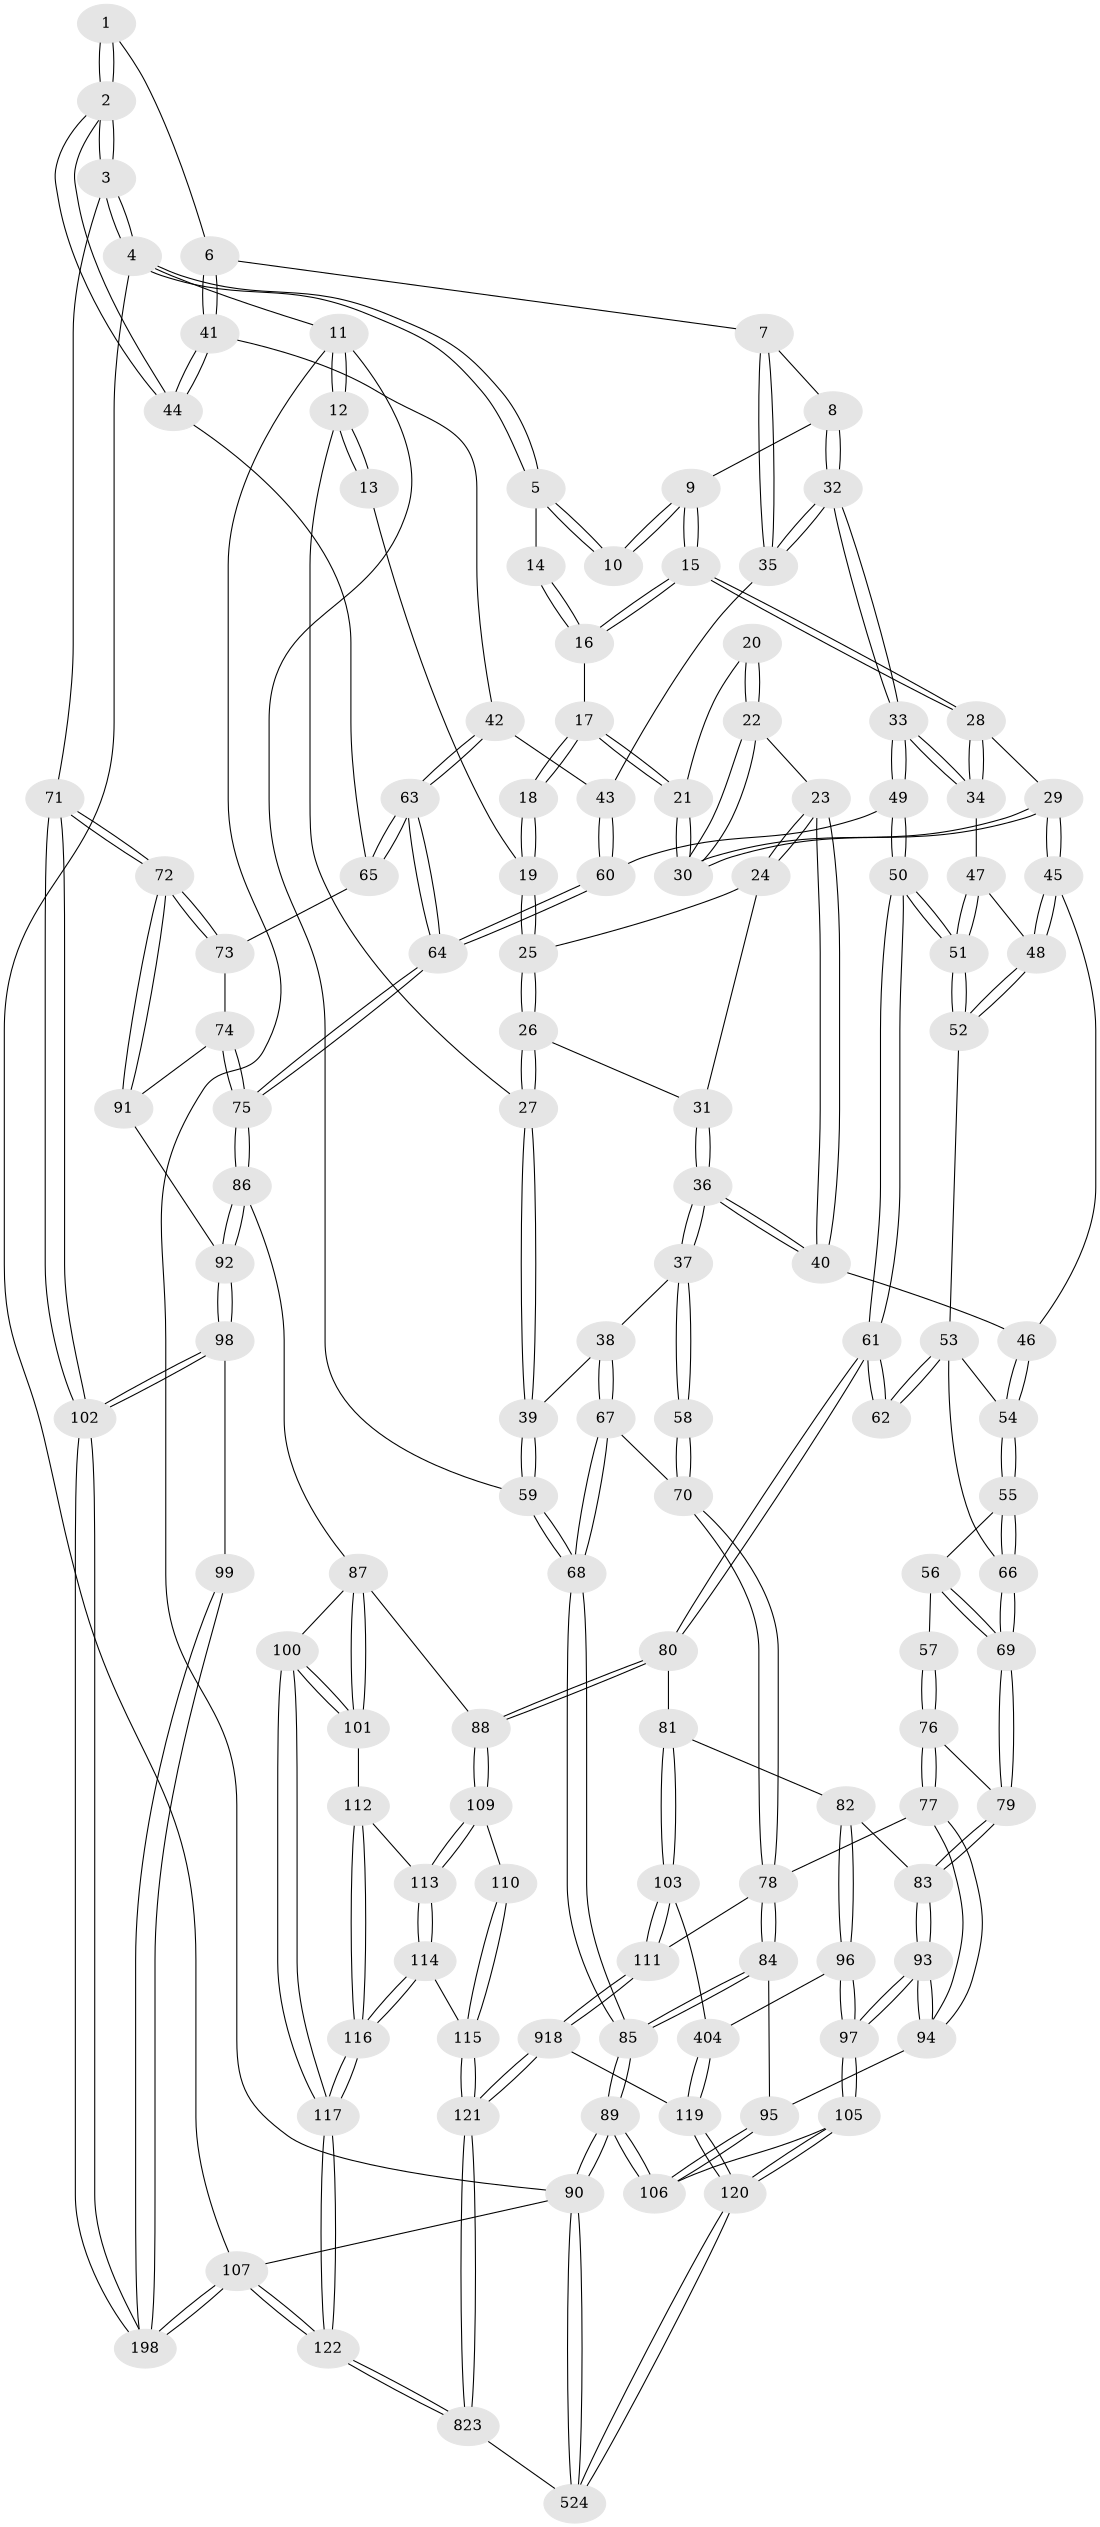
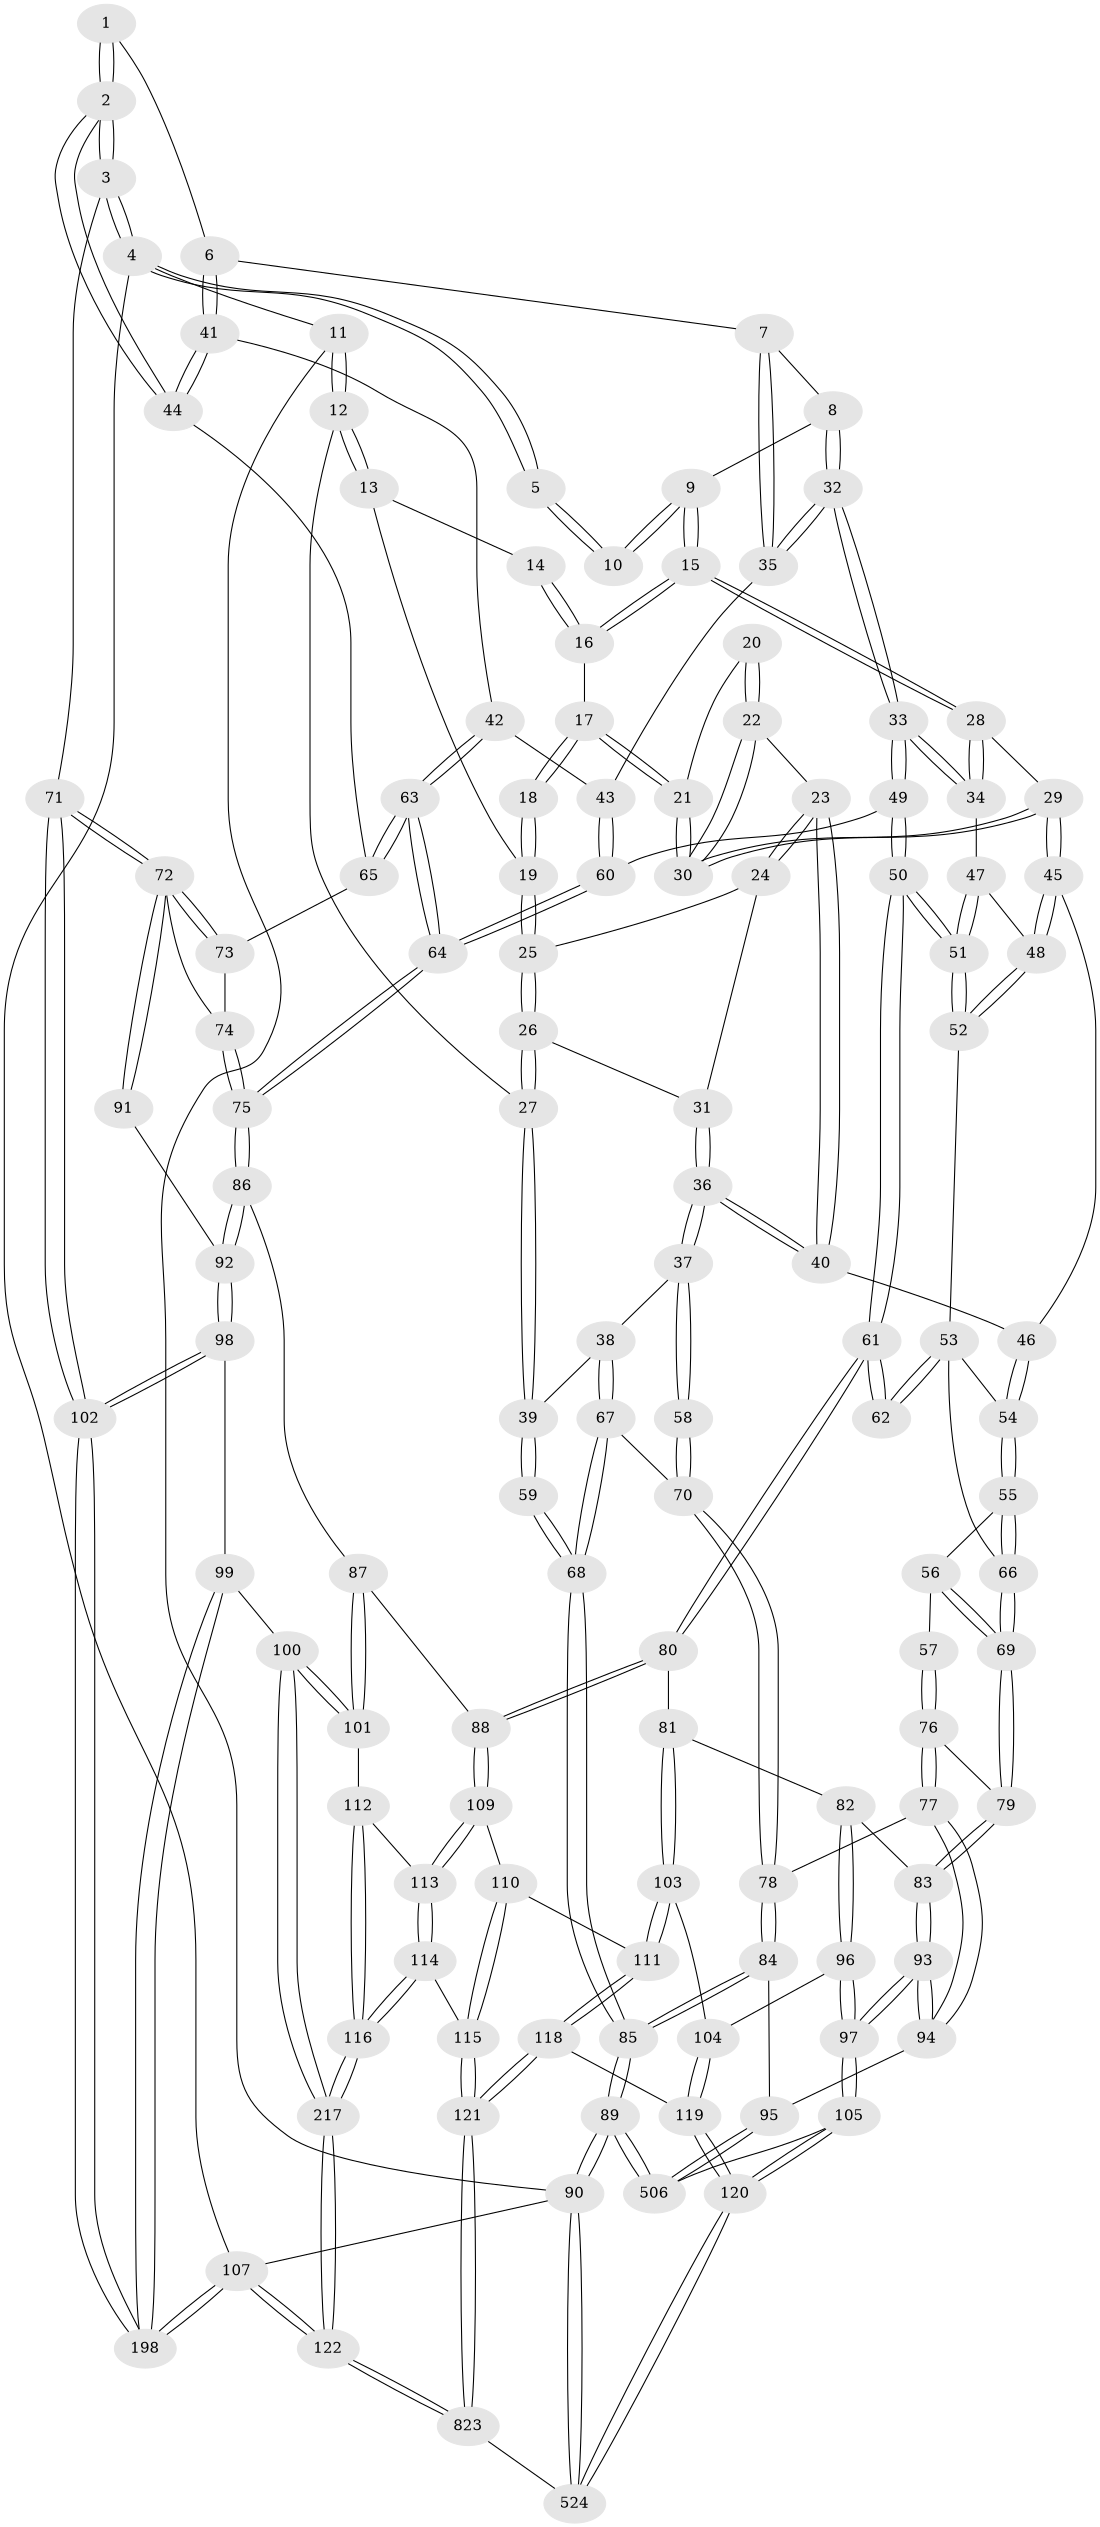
  graph {
    node [color=gray90 style=filled]
    1
    2
    6
    3
    44
    7
    41
    4
    71
    65
    5
    11
    107
    72
    102
    10
    12
    59
    90
    n20 [label=198]
    122
    8
    35
    42
    9
    32
    43
    15
    33
    16
    28
    13
    27
    68
    n35 [label=524]
    14
    19
    39
    25
    17
    29
    34
    18
    21
    30
    26
    20
    22
    23
    24
    40
    31
    46
    36
    45
    47
    48
    37
    49
    60
    50
    51
    38
    58
    67
    70
    54
    63
    64
    73
    52
    55
    53
    61
    62
    80
    66
    56
    57
    69
    76
    79
    77
    78
    85
    75
    81
    88
    86
    74
    89
    83
    84
    91
    92
    87
    94
    95
    93
    82
    103
    109
    96
-   104 [label=404]
+   104
    111
    97
-   106
+   106 [label=506]
    101
    98
    112
    110
    113
    99
    105
    119
    120
    100
-   117
+   117 [label=217]
    116
-   118 [label=918]
+   118
    n121 [label=823]
    115
    114
    121
    1 -- 2
    1 -- 2
    1 -- 6
    2 -- 3
    2 -- 3
    2 -- 44
    2 -- 44
    6 -- 7
    6 -- 41
    6 -- 41
    3 -- 4
    3 -- 4
    3 -- 71
    44 -- 65
    7 -- 8
    7 -- 35
    7 -- 35
    41 -- 44
    41 -- 44
    41 -- 42
    4 -- 5
    4 -- 5
    4 -- 11
    4 -- 107
    71 -- 72
    71 -- 72
    71 -- 102
    71 -- 102
    65 -- 73
    5 -- 10
    5 -- 10
    11 -- 12
    11 -- 12
-   11 -- 59
    11 -- 90
    107 -- n20
    107 -- n20
    107 -- 122
    107 -- 122
    72 -- 73
    72 -- 73
    72 -- 91
    72 -- 91
    102 -- n20
    102 -- n20
    12 -- 13
    12 -- 13
    12 -- 27
    59 -- 68
    59 -- 68
    90 -- 107
    90 -- n35
    90 -- n35
    122 -- n121
    122 -- n121
    8 -- 9
    8 -- 32
    8 -- 32
    35 -- 43
    42 -- 43
    42 -- 63
    42 -- 63
    9 -- 10
    9 -- 10
    9 -- 15
    9 -- 15
    32 -- 35
    32 -- 35
    32 -- 33
    32 -- 33
    43 -- 60
    43 -- 60
    15 -- 16
    15 -- 16
    15 -- 28
    15 -- 28
    33 -- 34
    33 -- 34
    33 -- 49
    33 -- 49
    16 -- 17
    28 -- 29
    28 -- 34
    28 -- 34
-   5 -- 14
+   13 -- 14
    13 -- 19
    27 -- 39
    27 -- 39
    68 -- 85
    68 -- 85
    14 -- 16
    14 -- 16
    19 -- 25
    19 -- 25
    39 -- 59
    39 -- 59
    25 -- 26
    25 -- 26
    17 -- 18
    17 -- 18
    17 -- 21
    17 -- 21
    29 -- 30
    29 -- 30
    29 -- 45
    29 -- 45
    34 -- 47
    18 -- 19
    18 -- 19
    21 -- 30
    21 -- 30
    26 -- 27
    26 -- 27
    26 -- 31
    20 -- 21
    20 -- 22
    20 -- 22
    22 -- 30
    22 -- 30
    22 -- 23
    23 -- 24
    23 -- 24
    23 -- 40
    23 -- 40
    24 -- 25
    24 -- 31
    40 -- 46
    31 -- 36
    31 -- 36
    46 -- 54
    46 -- 54
    36 -- 40
    36 -- 40
    36 -- 37
    36 -- 37
    45 -- 46
    45 -- 48
    45 -- 48
    47 -- 48
    47 -- 51
    47 -- 51
    48 -- 52
    48 -- 52
    37 -- 38
    37 -- 58
    37 -- 58
    49 -- 60
    49 -- 50
    49 -- 50
    60 -- 64
    60 -- 64
    50 -- 51
    50 -- 51
    50 -- 61
    50 -- 61
    51 -- 52
    51 -- 52
    38 -- 39
    38 -- 67
    38 -- 67
    58 -- 70
    58 -- 70
    67 -- 68
    67 -- 68
    67 -- 70
    70 -- 78
    70 -- 78
    54 -- 55
    54 -- 55
    63 -- 65
    63 -- 65
    63 -- 64
    63 -- 64
    64 -- 75
    64 -- 75
    73 -- 74
    52 -- 53
    55 -- 66
    55 -- 66
    55 -- 56
    53 -- 54
    53 -- 62
    53 -- 62
    53 -- 66
    61 -- 62
    61 -- 62
    61 -- 80
    61 -- 80
    80 -- 81
    80 -- 88
    80 -- 88
    66 -- 69
    66 -- 69
    56 -- 57
    56 -- 69
    56 -- 69
    57 -- 76
    57 -- 76
    69 -- 79
    69 -- 79
    76 -- 79
    76 -- 77
    76 -- 77
    79 -- 83
    79 -- 83
    77 -- 78
    77 -- 94
    77 -- 94
    78 -- 84
    78 -- 84
    85 -- 89
    85 -- 89
    75 -- 86
    75 -- 86
    81 -- 82
    81 -- 103
    81 -- 103
    88 -- 109
    88 -- 109
    86 -- 92
    86 -- 92
    86 -- 87
    74 -- 75
    74 -- 75
-   74 -- 91
+   74 -- 72
    89 -- 90
    89 -- 90
    89 -- 106
    89 -- 106
    83 -- 93
    83 -- 93
    84 -- 85
    84 -- 85
    84 -- 95
    91 -- 92
    92 -- 98
    92 -- 98
    87 -- 88
    87 -- 101
    87 -- 101
    94 -- 95
    95 -- 106
    95 -- 106
    93 -- 94
    93 -- 94
    93 -- 97
    93 -- 97
    82 -- 83
    82 -- 96
    82 -- 96
    103 -- 104
    103 -- 111
    103 -- 111
    109 -- 110
    109 -- 113
    109 -- 113
    96 -- 104
    96 -- 97
    96 -- 97
    104 -- 119
    104 -- 119
    111 -- 118
    111 -- 118
    97 -- 105
    97 -- 105
    101 -- 112
    98 -- 102
    98 -- 102
    98 -- 99
    112 -- 113
    112 -- 116
    112 -- 116
-   78 -- 111
+   110 -- 111
    110 -- 115
    110 -- 115
    113 -- 114
    113 -- 114
    99 -- n20
    99 -- n20
-   87 -- 100
+   99 -- 100
    105 -- 106
    105 -- 120
    105 -- 120
    119 -- 120
    119 -- 120
    120 -- n35
    120 -- n35
    100 -- 101
    100 -- 101
    100 -- 117
    100 -- 117
    117 -- 122
    117 -- 122
    116 -- 117
    116 -- 117
    118 -- 119
    118 -- 121
    118 -- 121
    n121 -- n35
    115 -- 121
    115 -- 121
    114 -- 116
    114 -- 116
    114 -- 115
    121 -- n121
    121 -- n121
  }
